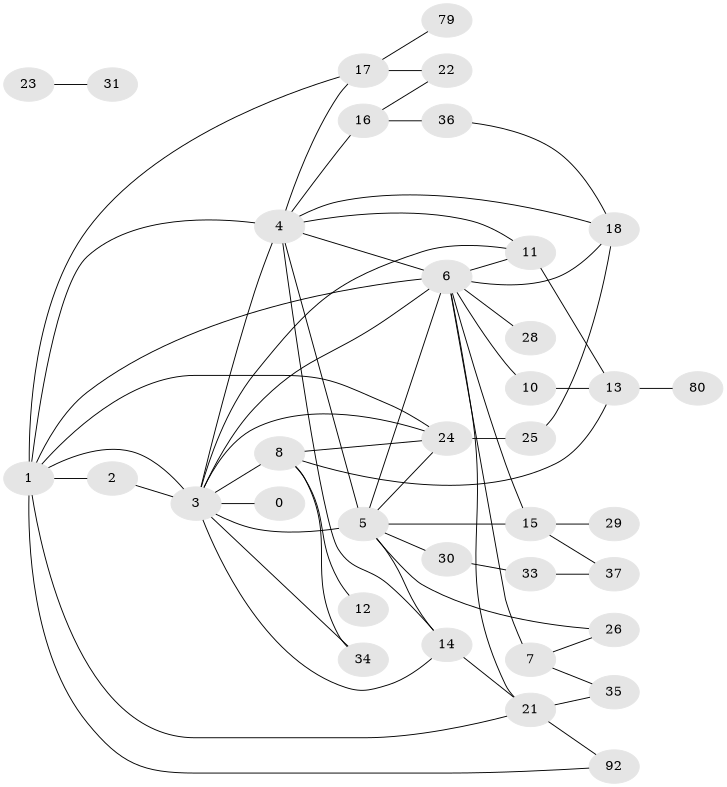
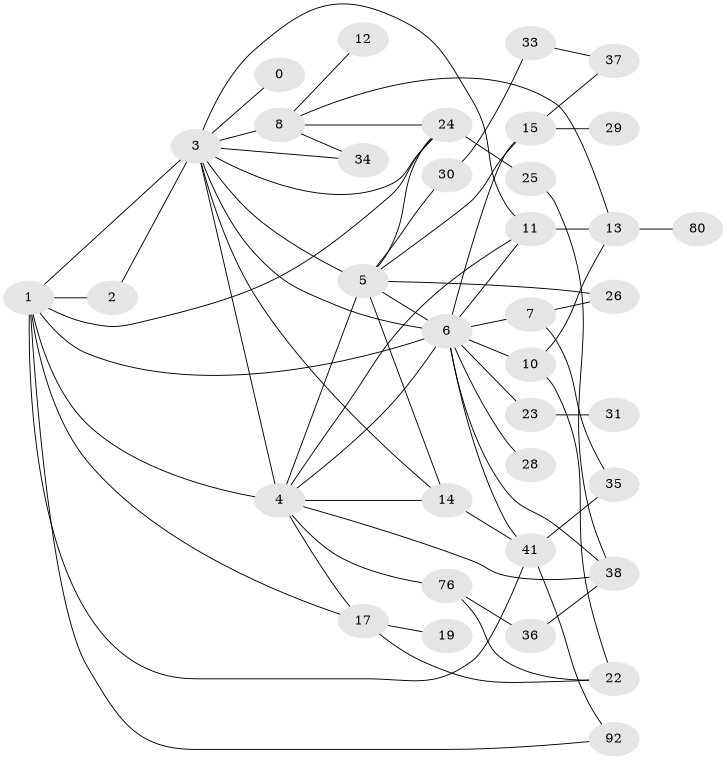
  graph {
    rankdir=LR
    node [color=gray90 style=filled]
    edge [weight=1.0]
    1
    2
    3
    4
    6
    17
-   21
+   21 [label=41]
    24
    n9 [label=92]
    5
    8
    n12 [label=0]
    11
    14
    34
-   16
-   38 [label=18]
+   16 [label=76]
+   38
    10
    15
    7
    23
    28
    22
-   19 [label=79]
+   19
    35
    25
    26
    30
    12
    13
    36
    37
    29
    33
    31
    n36 [label=80]
    1 -- 2 [weight=10.0]
    1 -- 3
    1 -- 4
    1 -- 6
    1 -- 17
    1 -- 21
    1 -- 24
    1 -- n9
    2 -- 3
    3 -- 4
    3 -- 6
    3 -- 24
    3 -- 5
    3 -- 8
    3 -- n12 [weight=6.0]
    3 -- 11
    3 -- 14
    3 -- 34
    4 -- 6
    4 -- 17 [weight=2.0]
    4 -- 5
    4 -- 11
    4 -- 14 [weight=9.0]
    4 -- 16
    4 -- 38
    6 -- 21
    6 -- 11 [weight=15.0]
    6 -- 38
    6 -- 10
    6 -- 15
    6 -- 7
+   6 -- 23
    6 -- 28
    17 -- 22
    17 -- 19
    21 -- n9
    21 -- 35
    24 -- 25
    5 -- 6
    5 -- 24
    5 -- 14
    5 -- 15
    5 -- 26
    5 -- 30
    8 -- 24
    8 -- 34
    8 -- 12
    8 -- 13
    11 -- 13
    14 -- 21
    16 -- 22
    16 -- 36
+   10 -- 22
    10 -- 13
    15 -- 37
    15 -- 29
    7 -- 35
    7 -- 26
    23 -- 31
    25 -- 38
    30 -- 33 [weight=3.0]
    13 -- n36
    36 -- 38
    33 -- 37
  }
